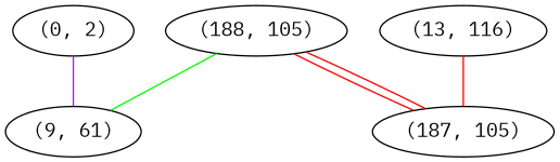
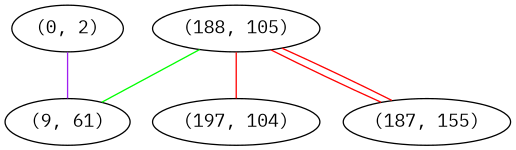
  graph {
    fontname="IBM Plex Mono"
    node [fontname="IBM Plex Mono"]
    edge [color=red fontname="IBM Plex Mono" weight=1]
    n1 [label="(0, 2)"]
    "(9, 61)"
    "(188, 105)"
-   "(187, 105)"
-   "(13, 116)"
+   "(187, 105)" [label="(187, 155)"]
+   "(197, 104)"
    n1 -- "(9, 61)" [color=purple weight=4]
    "(188, 105)" -- "(9, 61)" [color=green weight=2]
    "(188, 105)" -- "(187, 105)"
    "(188, 105)" -- "(187, 105)"
-   "(13, 116)" -- "(187, 105)"
+   "(188, 105)" -- "(197, 104)"
  }
